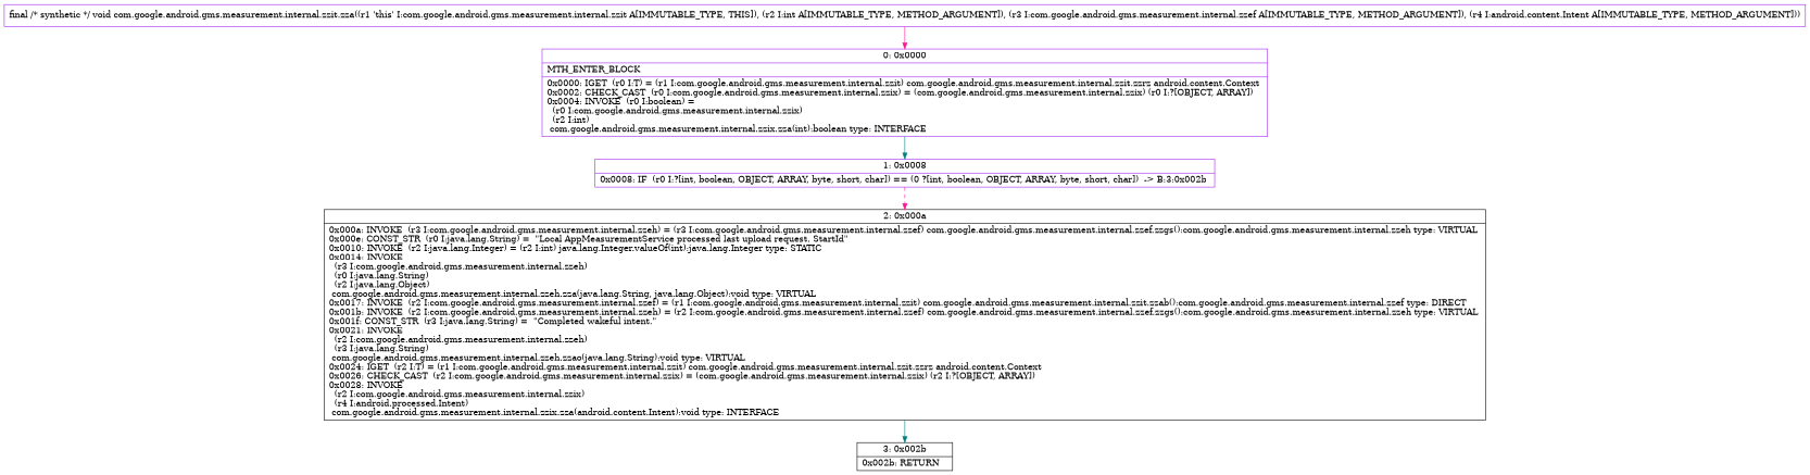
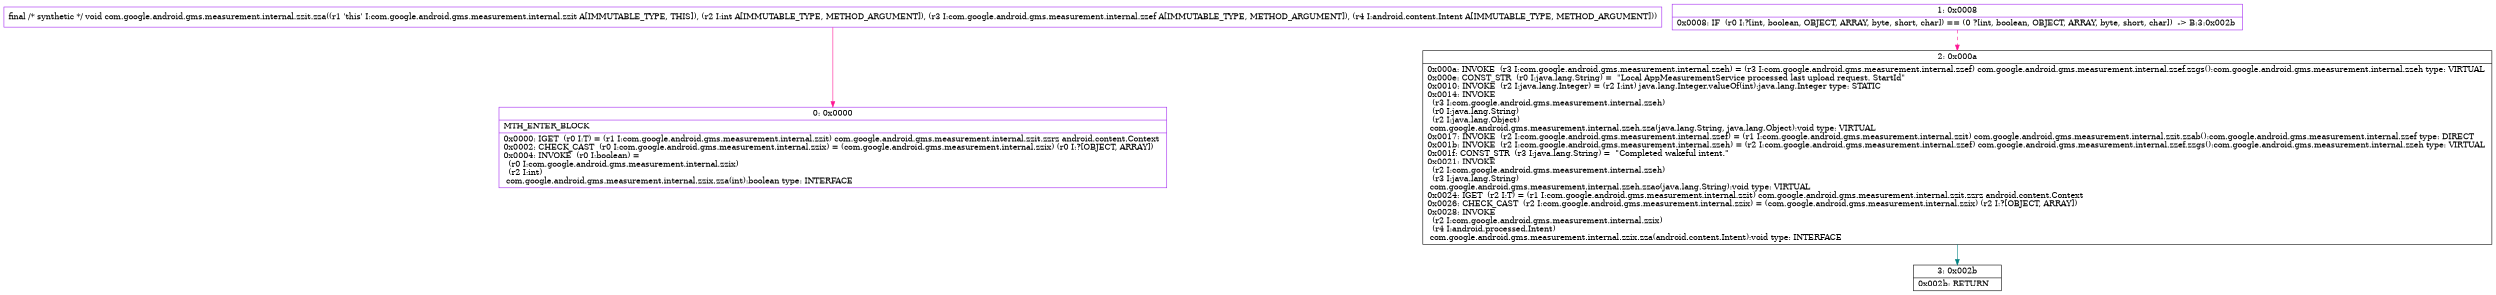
  digraph {
    node [color=purple shape=record]
    edge [color=teal]
    n1 [label="{0\:\ 0x0000|MTH_ENTER_BLOCK\l|0x0000: IGET  (r0 I:T) = (r1 I:com.google.android.gms.measurement.internal.zzit) com.google.android.gms.measurement.internal.zzit.zzrz android.content.Context \l0x0002: CHECK_CAST  (r0 I:com.google.android.gms.measurement.internal.zzix) = (com.google.android.gms.measurement.internal.zzix) (r0 I:?[OBJECT, ARRAY]) \l0x0004: INVOKE  (r0 I:boolean) = \l  (r0 I:com.google.android.gms.measurement.internal.zzix)\l  (r2 I:int)\l com.google.android.gms.measurement.internal.zzix.zza(int):boolean type: INTERFACE \l}"]
    n2 [label="{1\:\ 0x0008|0x0008: IF  (r0 I:?[int, boolean, OBJECT, ARRAY, byte, short, char]) == (0 ?[int, boolean, OBJECT, ARRAY, byte, short, char])  \-\> B:3:0x002b \l}"]
    n3 [color=black label="{2\:\ 0x000a|0x000a: INVOKE  (r3 I:com.google.android.gms.measurement.internal.zzeh) = (r3 I:com.google.android.gms.measurement.internal.zzef) com.google.android.gms.measurement.internal.zzef.zzgs():com.google.android.gms.measurement.internal.zzeh type: VIRTUAL \l0x000e: CONST_STR  (r0 I:java.lang.String) =  \"Local AppMeasurementService processed last upload request. StartId\" \l0x0010: INVOKE  (r2 I:java.lang.Integer) = (r2 I:int) java.lang.Integer.valueOf(int):java.lang.Integer type: STATIC \l0x0014: INVOKE  \l  (r3 I:com.google.android.gms.measurement.internal.zzeh)\l  (r0 I:java.lang.String)\l  (r2 I:java.lang.Object)\l com.google.android.gms.measurement.internal.zzeh.zza(java.lang.String, java.lang.Object):void type: VIRTUAL \l0x0017: INVOKE  (r2 I:com.google.android.gms.measurement.internal.zzef) = (r1 I:com.google.android.gms.measurement.internal.zzit) com.google.android.gms.measurement.internal.zzit.zzab():com.google.android.gms.measurement.internal.zzef type: DIRECT \l0x001b: INVOKE  (r2 I:com.google.android.gms.measurement.internal.zzeh) = (r2 I:com.google.android.gms.measurement.internal.zzef) com.google.android.gms.measurement.internal.zzef.zzgs():com.google.android.gms.measurement.internal.zzeh type: VIRTUAL \l0x001f: CONST_STR  (r3 I:java.lang.String) =  \"Completed wakeful intent.\" \l0x0021: INVOKE  \l  (r2 I:com.google.android.gms.measurement.internal.zzeh)\l  (r3 I:java.lang.String)\l com.google.android.gms.measurement.internal.zzeh.zzao(java.lang.String):void type: VIRTUAL \l0x0024: IGET  (r2 I:T) = (r1 I:com.google.android.gms.measurement.internal.zzit) com.google.android.gms.measurement.internal.zzit.zzrz android.content.Context \l0x0026: CHECK_CAST  (r2 I:com.google.android.gms.measurement.internal.zzix) = (com.google.android.gms.measurement.internal.zzix) (r2 I:?[OBJECT, ARRAY]) \l0x0028: INVOKE  \l  (r2 I:com.google.android.gms.measurement.internal.zzix)\l  (r4 I:android.processed.Intent)\l com.google.android.gms.measurement.internal.zzix.zza(android.content.Intent):void type: INTERFACE \l}"]
    n4 [color=black label="{3\:\ 0x002b|0x002b: RETURN   \l}"]
    n5 [label="{final \/* synthetic *\/ void com.google.android.gms.measurement.internal.zzit.zza((r1 'this' I:com.google.android.gms.measurement.internal.zzit A[IMMUTABLE_TYPE, THIS]), (r2 I:int A[IMMUTABLE_TYPE, METHOD_ARGUMENT]), (r3 I:com.google.android.gms.measurement.internal.zzef A[IMMUTABLE_TYPE, METHOD_ARGUMENT]), (r4 I:android.content.Intent A[IMMUTABLE_TYPE, METHOD_ARGUMENT])) }"]
-   n1 -> n2
    n2 -> n3 [color=deeppink style=dashed]
    n3 -> n4
    n5 -> n1 [color=deeppink]
  }
